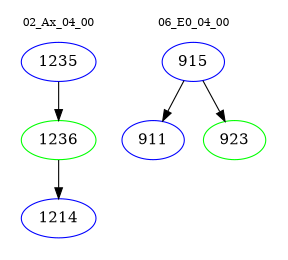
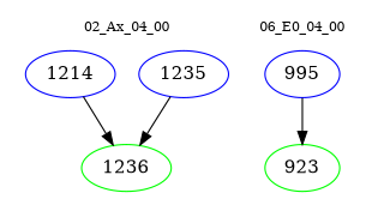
  digraph {
    node [color=blue]
    edge [color=black]
    n1 [label=1235]
    n2 [label=1214]
    n3 [color=green label=1236]
-   n4 [label=915]
-   n5 [label=911]
+   n4 [label=995]
    n6 [color=green label=923]
    subgraph cluster_1 {
      color=white
      fontsize=10
      label="02_Ax_04_00"
      n1
      n2
      n3
    }
    subgraph cluster_2 {
      color=white
      fontsize=10
      label="06_E0_04_00"
      n4
-     n5
      n6
    }
    n1 -> n3
-   n3 -> n2
-   n4 -> n5
+   n2 -> n3
    n4 -> n6
  }
